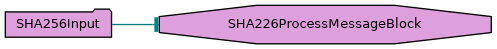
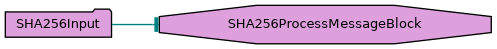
  digraph {
    rankdir=LR
    node [color=black fillcolor=plum fontname=Helvetica fontsize=10 style=filled]
    n1 [fontcolor=black height=0.2 label=SHA256Input shape=folder width=0.4]
-   n2 [height=0.2 label=SHA226ProcessMessageBlock shape=octagon width=0.4]
+   n2 [height=0.2 label=SHA256ProcessMessageBlock shape=octagon width=0.4]
    n1 -> n2 [color=teal fontname=Helvetica fontsize=10 labelfontname=Helvetica labelfontsize=10 style=solid arrowhead=tee]
  }
